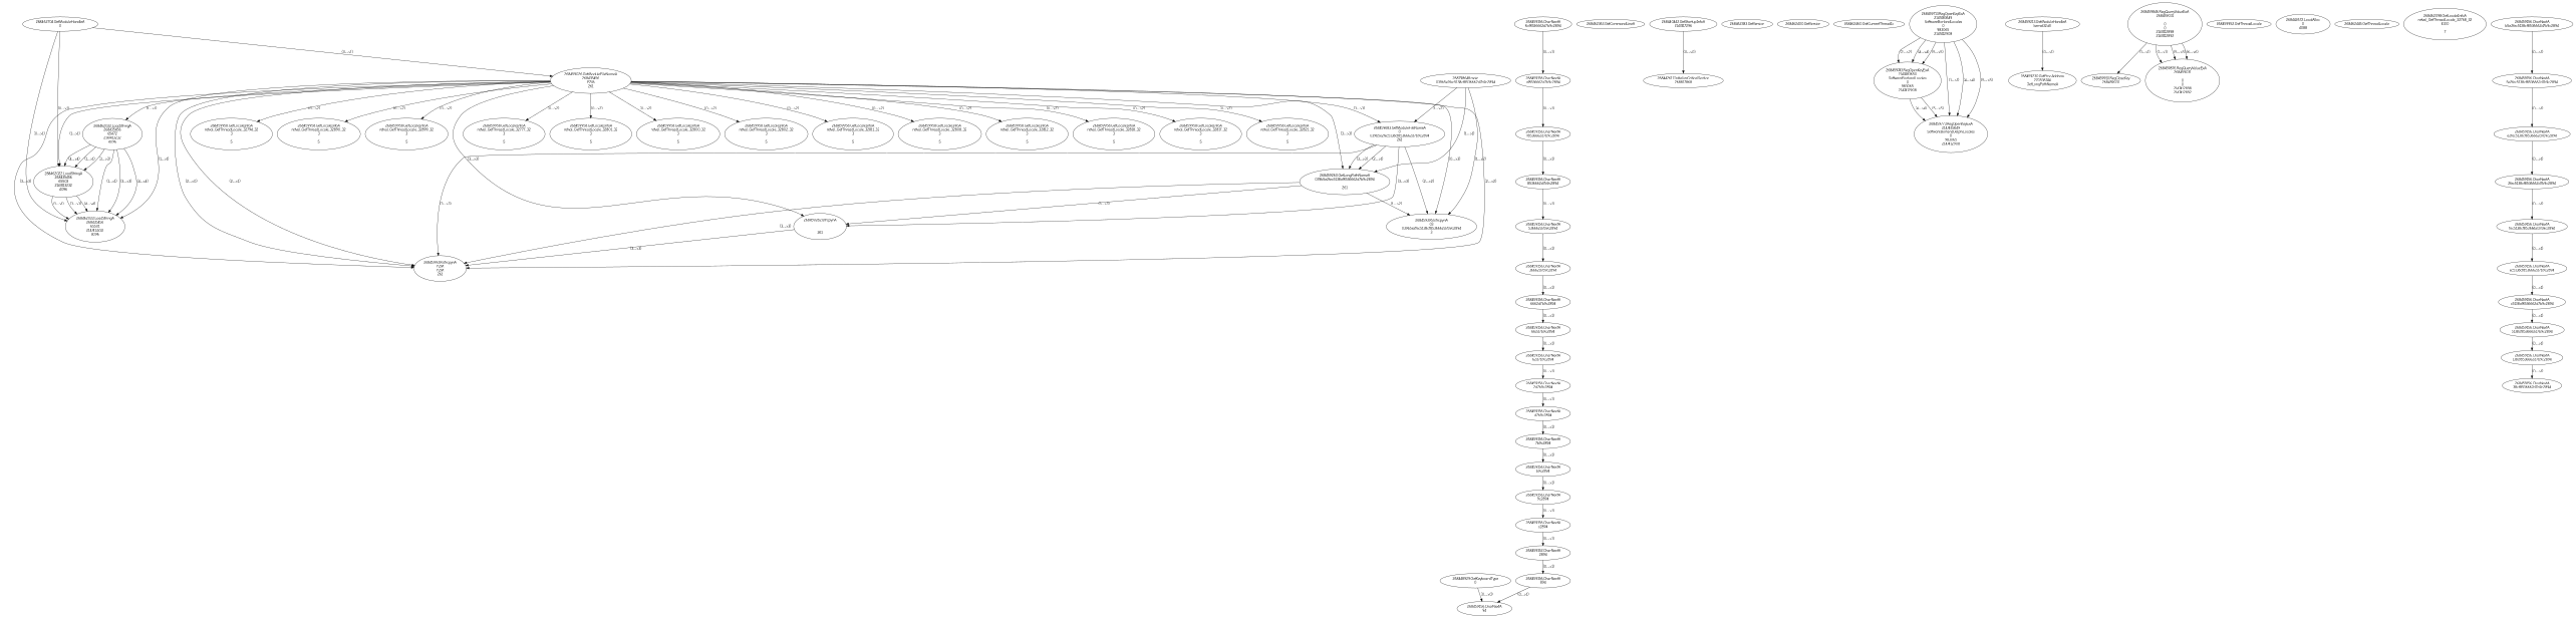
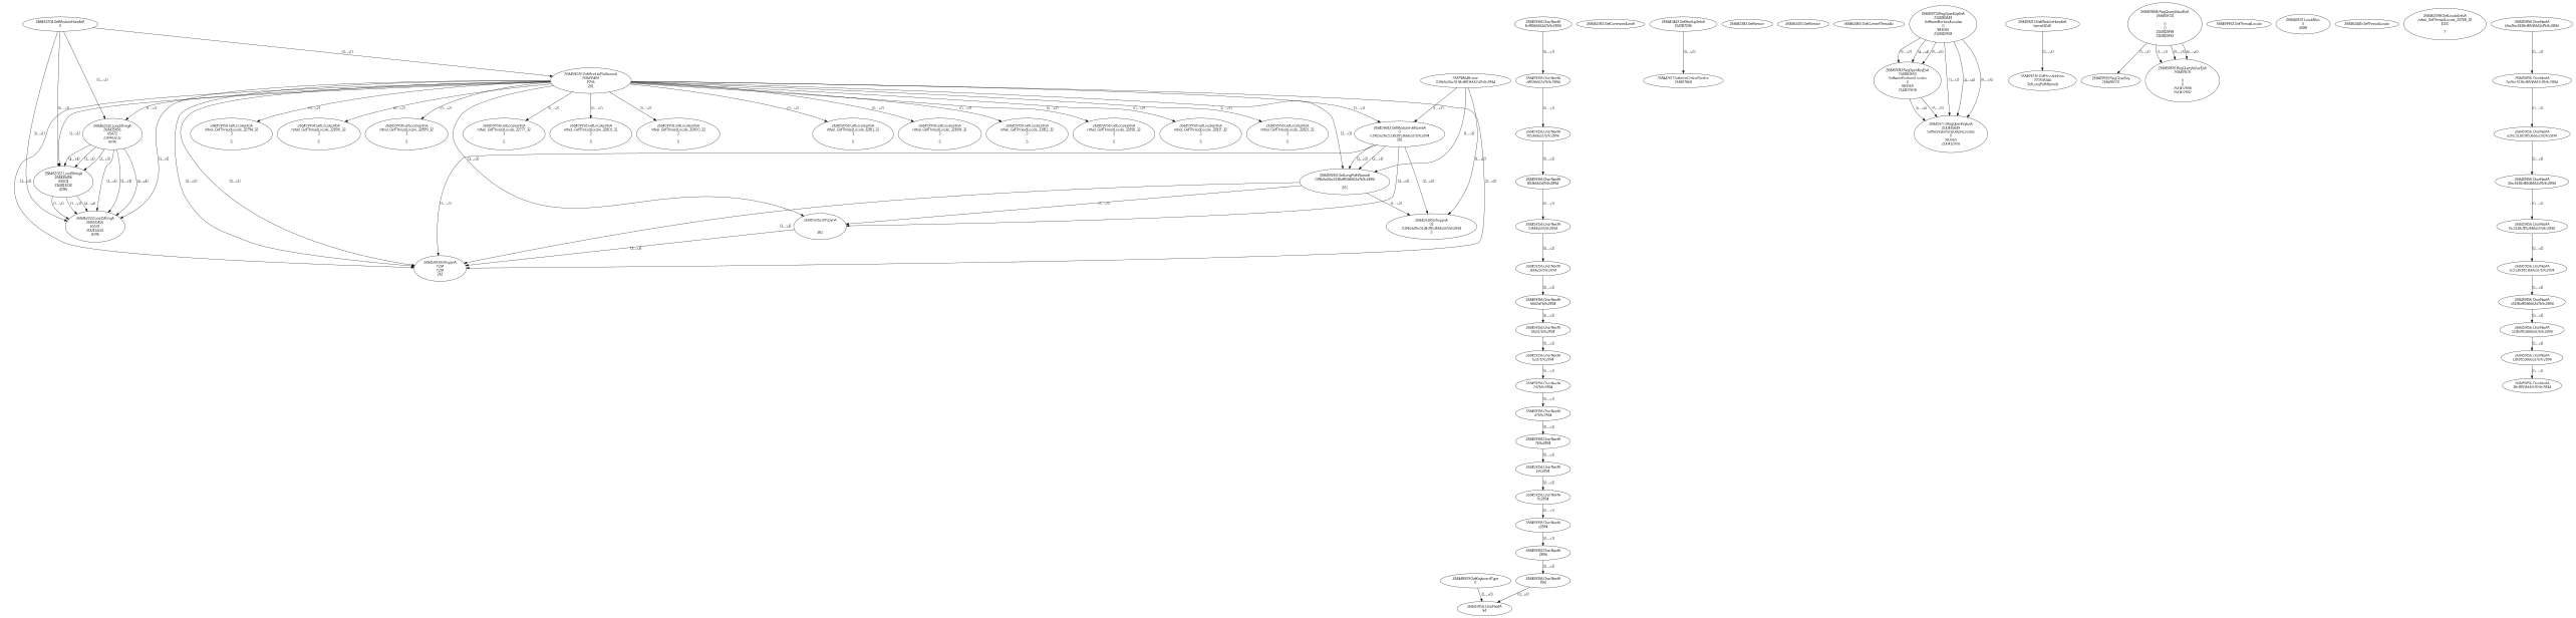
  digraph {
    fontname="Comic Neue"
    node [fontname="Comic Neue"]
    edge [fontname="Comic Neue"]
    n1 [label="268798648.main\n039b5e2fec5138cf8536662d7b9c2894"]
    n2 [label="268459683.GetModuleFileNameA\n0\n039b5e2fec5138cf8536662d7b9c2894\n261"]
    n3 [label="268459260.GetLongPathNameA\n039b5e2fec5138cf8536662d7b9c2894\n\n261"]
    n4 [label="268459395.lstrcpynA\n03\n039b5e2fec5138cf8536662d7b9c2894\n3"]
    n5 [label="268459282.lstrcpynA\n\n\n261"]
    n6 [label="268459939.lstrcpynA\nPZM\nPZM\n261"]
    n7 [label="268462704.GetModuleHandleA\n0"]
    n8 [label="268459026.GetModuleFileNameA\n268435456\nPZM\n261"]
    n9 [label="268462022.LoadStringA\n268435456\n65472\n2147413232\n4096"]
    n10 [label="268462022.LoadStringA\n268435456\n65503\n2147413232\n4096"]
    n11 [label="268462022.LoadStringA\n268435456\n65501\n2147413232\n4096"]
    n12 [label="268459958.GetLocaleInfoA\nretval_GetThreadLocale_32794_32\n3\n\n5"]
    n13 [label="268459958.GetLocaleInfoA\nretval_GetThreadLocale_32890_32\n3\n\n5"]
    n14 [label="268459958.GetLocaleInfoA\nretval_GetThreadLocale_32899_32\n3\n\n5"]
    n15 [label="268459958.GetLocaleInfoA\nretval_GetThreadLocale_32777_32\n3\n\n5"]
    n16 [label="268459958.GetLocaleInfoA\nretval_GetThreadLocale_32801_32\n3\n\n5"]
    n17 [label="268459958.GetLocaleInfoA\nretval_GetThreadLocale_32800_32\n3\n\n5"]
-   n18 [label="268459958.GetLocaleInfoA\nretval_GetThreadLocale_32802_32\n3\n\n5"]
    n19 [label="268459958.GetLocaleInfoA\nretval_GetThreadLocale_32811_32\n3\n\n5"]
    n20 [label="268459958.GetLocaleInfoA\nretval_GetThreadLocale_32808_32\n3\n\n5"]
    n21 [label="268459958.GetLocaleInfoA\nretval_GetThreadLocale_32812_32\n3\n\n5"]
    n22 [label="268459958.GetLocaleInfoA\nretval_GetThreadLocale_32818_32\n3\n\n5"]
    n23 [label="268459958.GetLocaleInfoA\nretval_GetThreadLocale_32817_32\n3\n\n5"]
    n24 [label="268459958.GetLocaleInfoA\nretval_GetThreadLocale_32821_32\n3\n\n5"]
    n25 [label="268448929.GetKeyboardType\n0"]
    n26 [label="268459156.CharNextA\n94"]
    n27 [label="268462363.GetCommandLineA\n"]
    n28 [label="268440442.GetStartupInfoA\n2147417296"]
    n29 [label="268442611.InitializeCriticalSection\n268817868"]
    n30 [label="268462383.GetVersion\n"]
    n31 [label="268462400.GetVersion\n"]
    n32 [label="268462460.GetCurrentThreadId\n"]
    n33 [label="268459713.RegOpenKeyExA\n2147483649\nSoftware\Borland\Locales\n0\n983065\n2147412908"]
    n34 [label="268459743.RegOpenKeyExA\n2147483650\nSoftware\Borland\Locales\n0\n983065\n2147412908"]
    n35 [label="268459773.RegOpenKeyExA\n2147483649\nSoftware\Borland\Delphi\Locales\n0\n983065\n2147412908"]
    n36 [label="268459213.GetModuleHandleA\nkernel32.dll"]
    n37 [label="268459230.GetProcAddress\n270536744\nGetLongPathNameA"]
    n38 [label="268459846.RegQueryValueExA\n268459031\n\n0\n0\n2147412898\n2147412892"]
    n39 [label="268459910.RegCloseKey\n268459031"]
    n40 [label="268459876.RegQueryValueExA\n268459031\n\n0\n0\n2147412898\n2147412892"]
    n41 [label="268459952.GetThreadLocale\n"]
    n42 [label="268442672.LocalAlloc\n0\n4088"]
    n43 [label="268462445.GetThreadLocale\n"]
    n44 [label="268462098.GetLocaleInfoA\nretval_GetThreadLocale_32768_32\n4100\n\n7"]
    n45 [label="268459156.CharNextA\nb5e2fec5138cf8536662d7b9c2894"]
    n46 [label="268459156.CharNextA\n5e2fec5138cf8536662d7b9c2894"]
    n47 [label="268459156.CharNextA\ne2fec5138cf8536662d7b9c2894"]
    n48 [label="268459156.CharNextA\n2fec5138cf8536662d7b9c2894"]
    n49 [label="268459156.CharNextA\nfec5138cf8536662d7b9c2894"]
    n50 [label="268459156.CharNextA\nec5138cf8536662d7b9c2894"]
    n51 [label="268459156.CharNextA\nc5138cf8536662d7b9c2894"]
    n52 [label="268459156.CharNextA\n5138cf8536662d7b9c2894"]
    n53 [label="268459156.CharNextA\n138cf8536662d7b9c2894"]
    n54 [label="268459156.CharNextA\n38cf8536662d7b9c2894"]
    n55 [label="268459156.CharNextA\n8cf8536662d7b9c2894"]
    n56 [label="268459156.CharNextA\ncf8536662d7b9c2894"]
    n57 [label="268459156.CharNextA\nf8536662d7b9c2894"]
    n58 [label="268459156.CharNextA\n8536662d7b9c2894"]
    n59 [label="268459156.CharNextA\n536662d7b9c2894"]
    n60 [label="268459156.CharNextA\n36662d7b9c2894"]
    n61 [label="268459156.CharNextA\n6662d7b9c2894"]
    n62 [label="268459156.CharNextA\n662d7b9c2894"]
    n63 [label="268459156.CharNextA\n62d7b9c2894"]
    n64 [label="268459156.CharNextA\n2d7b9c2894"]
    n65 [label="268459156.CharNextA\nd7b9c2894"]
    n66 [label="268459156.CharNextA\n7b9c2894"]
    n67 [label="268459156.CharNextA\nb9c2894"]
    n68 [label="268459156.CharNextA\n9c2894"]
    n69 [label="268459156.CharNextA\nc2894"]
    n70 [label="268459152.CharNextA\n2894"]
    n71 [label="268459156.CharNextA\n894"]
    n1 -> n2 [label="(1-->2)"]
    n1 -> n3 [label="(1-->1)"]
    n1 -> n4 [label="(1-->2)"]
    n2 -> n3 [label="(2-->1)"]
    n2 -> n3 [label="(3-->3)"]
    n2 -> n4 [label="(2-->2)"]
    n2 -> n5 [label="(3-->3)"]
    n2 -> n6 [label="(3-->3)"]
    n3 -> n4 [label="(1-->2)"]
    n3 -> n5 [label="(3-->3)"]
    n3 -> n6 [label="(3-->3)"]
    n5 -> n6 [label="(3-->3)"]
    n7 -> n8 [label="(0-->1)"]
+   n7 -> n9 [label="(0-->1)"]
    n7 -> n10 [label="(0-->1)"]
    n7 -> n11 [label="(0-->1)"]
    n8 -> n2 [label="(3-->3)"]
    n8 -> n3 [label="(3-->3)"]
-   n8 -> n4 [label="(0-->3)"]
    n8 -> n5 [label="(3-->3)"]
    n8 -> n6 [label="(2-->1)"]
    n8 -> n6 [label="(2-->2)"]
    n8 -> n6 [label="(3-->3)"]
    n8 -> n6 [label="(2-->0)"]
    n8 -> n9 [label="(1-->1)"]
    n8 -> n10 [label="(1-->1)"]
    n8 -> n11 [label="(1-->1)"]
    n8 -> n12 [label="(0-->2)"]
    n8 -> n13 [label="(0-->2)"]
    n8 -> n14 [label="(0-->2)"]
    n8 -> n15 [label="(0-->2)"]
    n8 -> n16 [label="(0-->2)"]
    n8 -> n17 [label="(0-->2)"]
-   n8 -> n18 [label="(0-->2)"]
    n8 -> n19 [label="(0-->2)"]
    n8 -> n20 [label="(0-->2)"]
    n8 -> n21 [label="(0-->2)"]
    n8 -> n22 [label="(0-->2)"]
    n8 -> n23 [label="(0-->2)"]
    n8 -> n24 [label="(0-->2)"]
    n9 -> n10 [label="(1-->1)"]
    n9 -> n10 [label="(3-->3)"]
    n9 -> n10 [label="(4-->4)"]
    n9 -> n11 [label="(1-->1)"]
    n9 -> n11 [label="(3-->3)"]
    n9 -> n11 [label="(4-->4)"]
    n10 -> n11 [label="(1-->1)"]
    n10 -> n11 [label="(3-->3)"]
    n10 -> n11 [label="(4-->4)"]
    n25 -> n26 [label="(0-->0)"]
    n28 -> n29 [label="(0-->0)"]
    n33 -> n34 [label="(2-->2)"]
    n33 -> n34 [label="(4-->4)"]
    n33 -> n34 [label="(5-->5)"]
    n33 -> n35 [label="(1-->1)"]
    n33 -> n35 [label="(4-->4)"]
    n33 -> n35 [label="(5-->5)"]
    n34 -> n35 [label="(4-->4)"]
    n34 -> n35 [label="(5-->5)"]
    n36 -> n37 [label="(0-->1)"]
    n38 -> n39 [label="(1-->1)"]
    n38 -> n40 [label="(1-->1)"]
    n38 -> n40 [label="(5-->5)"]
    n38 -> n40 [label="(6-->6)"]
    n45 -> n46 [label="(0-->1)"]
    n46 -> n47 [label="(0-->1)"]
    n47 -> n48 [label="(0-->1)"]
    n48 -> n49 [label="(0-->1)"]
    n49 -> n50 [label="(0-->1)"]
    n50 -> n51 [label="(0-->1)"]
    n51 -> n52 [label="(0-->1)"]
    n52 -> n53 [label="(0-->1)"]
    n53 -> n54 [label="(0-->1)"]
    n55 -> n56 [label="(0-->1)"]
    n56 -> n57 [label="(0-->1)"]
    n57 -> n58 [label="(0-->1)"]
    n58 -> n59 [label="(0-->1)"]
    n59 -> n60 [label="(0-->1)"]
    n60 -> n61 [label="(0-->1)"]
    n61 -> n62 [label="(0-->1)"]
    n62 -> n63 [label="(0-->1)"]
    n63 -> n64 [label="(0-->1)"]
    n64 -> n65 [label="(0-->1)"]
    n65 -> n66 [label="(0-->1)"]
    n66 -> n67 [label="(0-->1)"]
    n67 -> n68 [label="(0-->1)"]
    n68 -> n69 [label="(0-->1)"]
    n69 -> n70 [label="(0-->1)"]
    n70 -> n71 [label="(0-->1)"]
    n71 -> n26 [label="(0-->1)"]
  }
